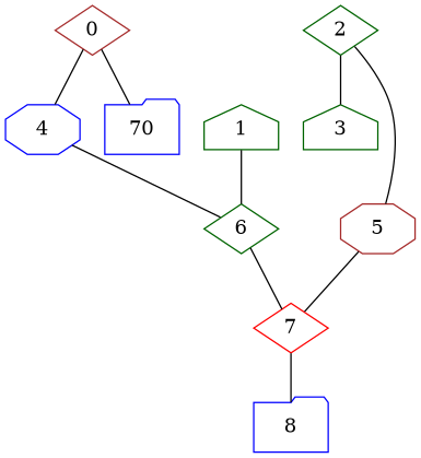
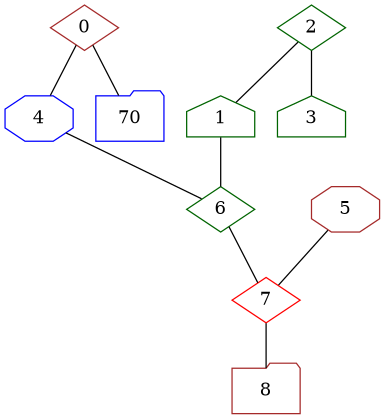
  graph {
    node [color=darkgreen shape=diamond type=corner]
    edge [angle0=-.04 frequency=1 type0=line]
    0 [color=brown x=284 y=348]
    4 [color=blue shape=octagon x=333 y=301]
    n3 [color=blue label=70 shape=folder type=endpoint x=141 y=357]
    6 [type=intersection x=325 y=285]
    7 [color=red type=intersection x=407 y=275]
    1 [shape=house type=endpoint x=83 y=294]
-   8 [color=blue shape=folder type=endpoint x=471 y=262]
+   8 [color=brown shape=folder type=endpoint x=471 y=262]
    2 [x=286 y=199]
    3 [shape=house x=216 y=128]
    5 [color=brown shape=octagon x=331 y=197]
    0 -- 4 [angle0=-.76]
    0 -- n3 [angle0=-.06]
    4 -- 6 [angle0=1.11]
    6 -- 7 [angle0=-.12]
    7 -- 8 [angle0=-.20]
    1 -- 6
    2 -- 3 [angle0=.79]
-   2 -- 5
+   2 -- 1
    5 -- 7 [angle0=.80]
  }
